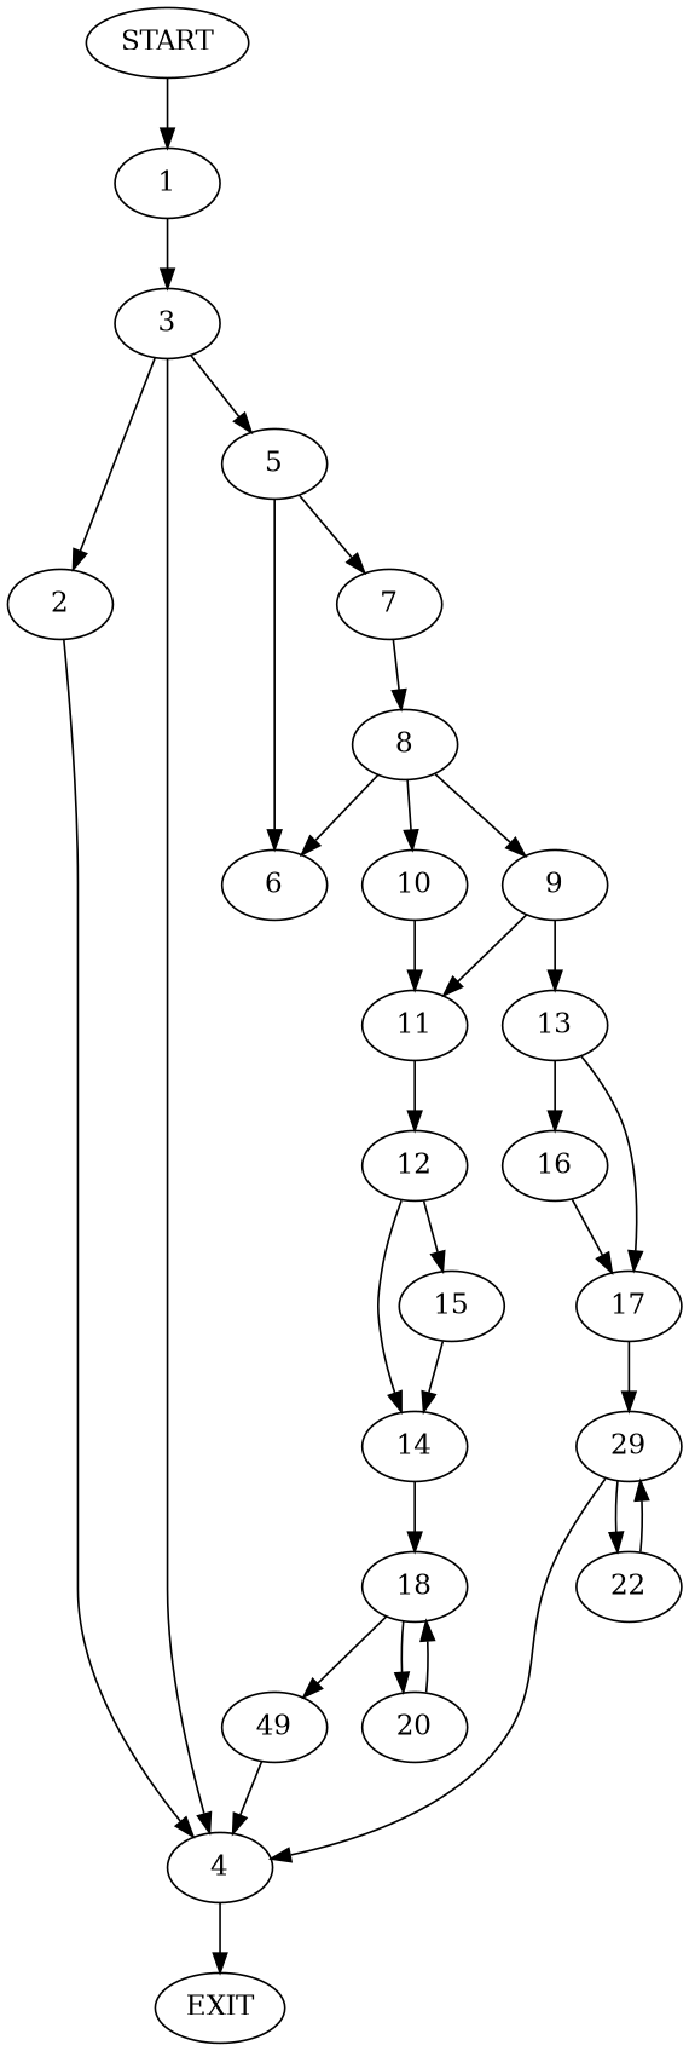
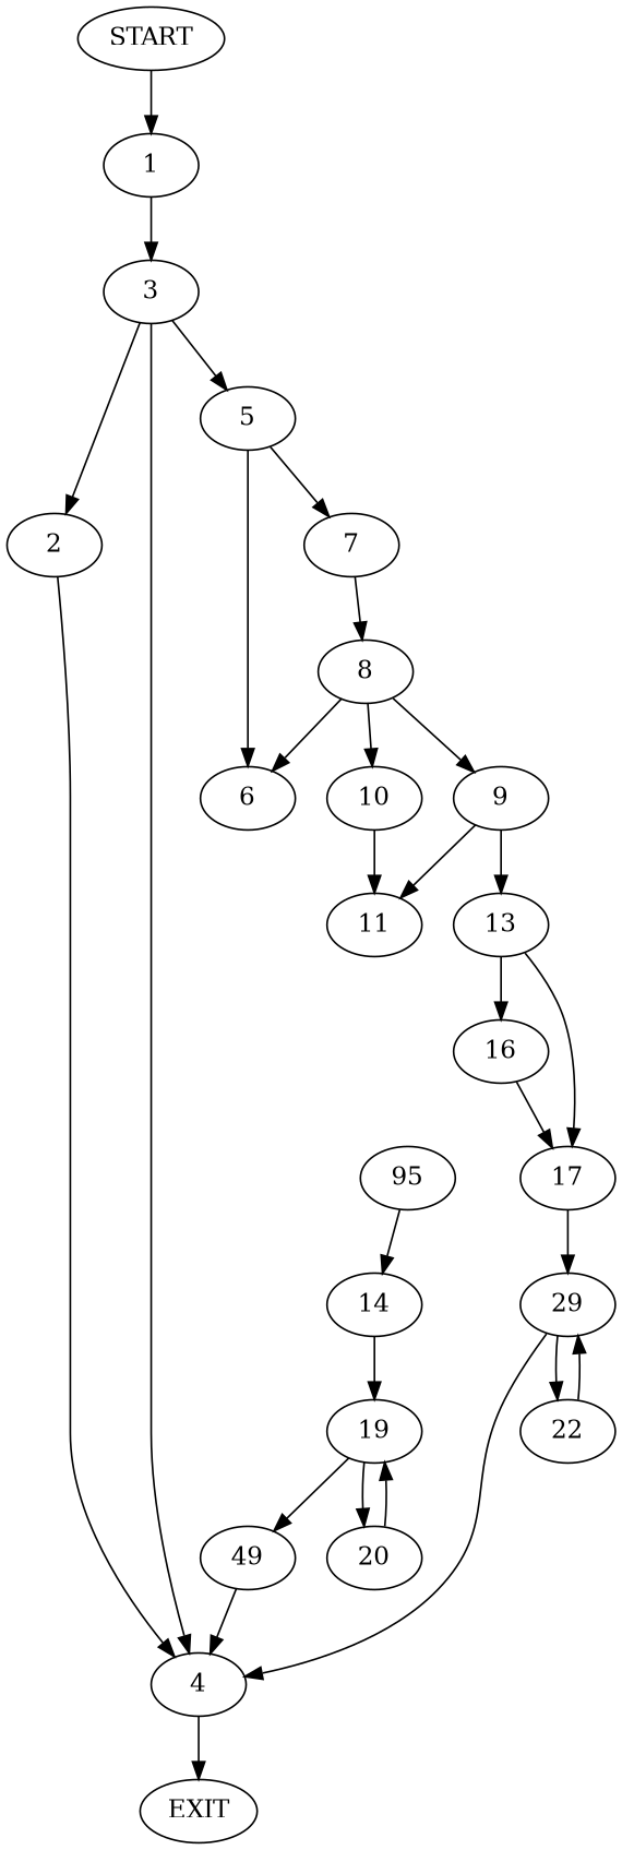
  digraph {
    n1 [label=START]
    1
    3
    n4 [label=EXIT]
    2
    4
    5
    6
    7
    8
    9
    10
    11
    13
-   12
    14
-   15
+   15 [label=95]
    16
    17
-   18
+   18 [label=19]
    n21 [label=29]
    n22 [label=49]
    20
    22
    n1 -> 1
    1 -> 3
    3 -> 2
    3 -> 4
    3 -> 5
    2 -> 4
    4 -> n4
    5 -> 6
    5 -> 7
    7 -> 8
    8 -> 6
    8 -> 9
    8 -> 10
    9 -> 11
    9 -> 13
    10 -> 11
-   11 -> 12
    13 -> 16
    13 -> 17
-   12 -> 14
-   12 -> 15
    14 -> 18
    15 -> 14
    16 -> 17
    17 -> n21
    18 -> n22
    18 -> 20
    n21 -> 4
    n21 -> 22
    n22 -> 4
    20 -> 18
    22 -> n21
  }
